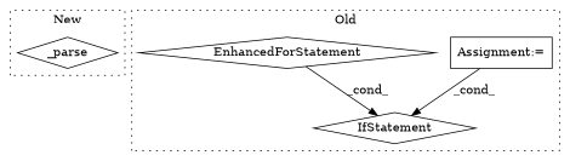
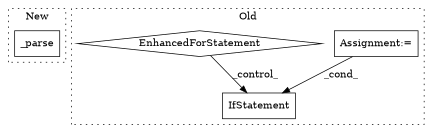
  digraph {
    node [shape=box]
-   n1 [a=32 l="7,1" label=_parse s="1935,1954" shape=diamond]
-   n2 [a=25 l="4,2" label=IfStatement s="2711,2721" shape=diamond]
+   n1 [a=32 l="7,1" label=_parse s="1935,1954"]
+   n2 [a=25 l="4,2" label=IfStatement s="2711,2721"]
    n3 [a=7 l=1 label="Assignment:=" s=2509]
    n4 [a=70 l="53,2" label=EnhancedForStatement s="2422,2493" shape=diamond]
    subgraph cluster_1 {
      label=New
      style=dotted
      n1
    }
    subgraph cluster_2 {
      label=Old
      style=dotted
      n2
      n3
      n4
    }
    n3 -> n2 [label=_cond_]
-   n4 -> n2 [label=_cond_]
+   n4 -> n2 [label=_control_]
  }
